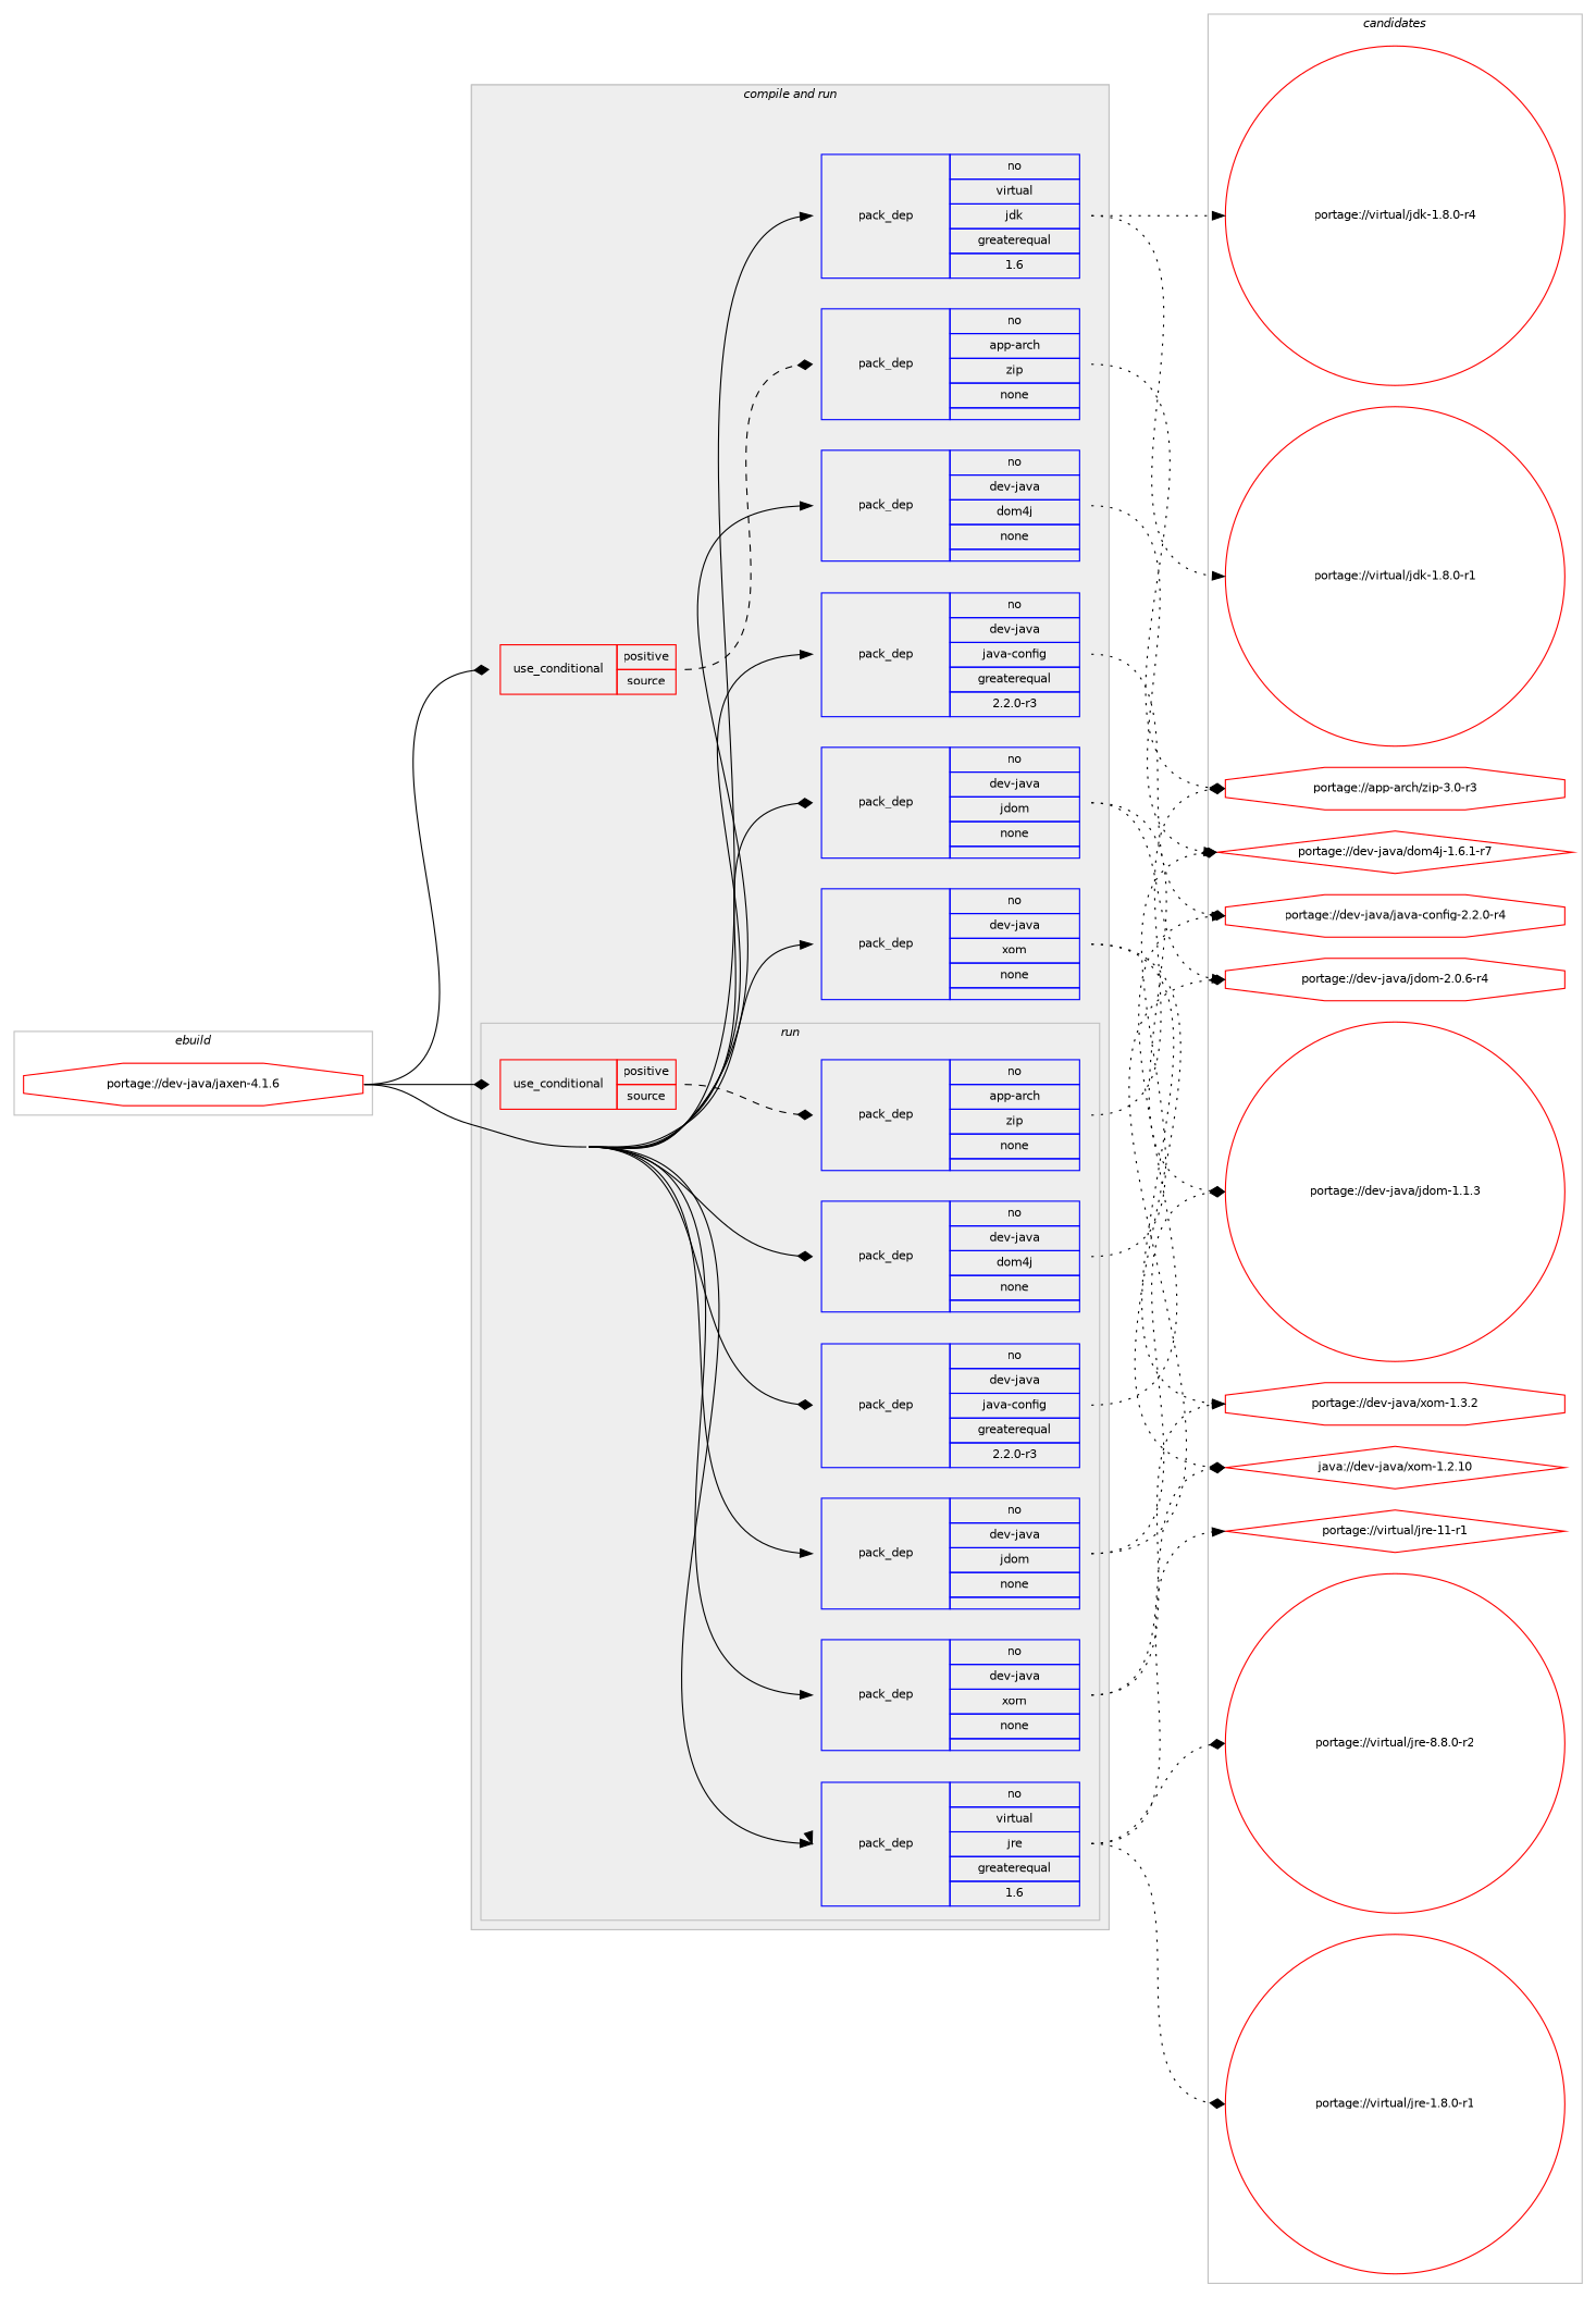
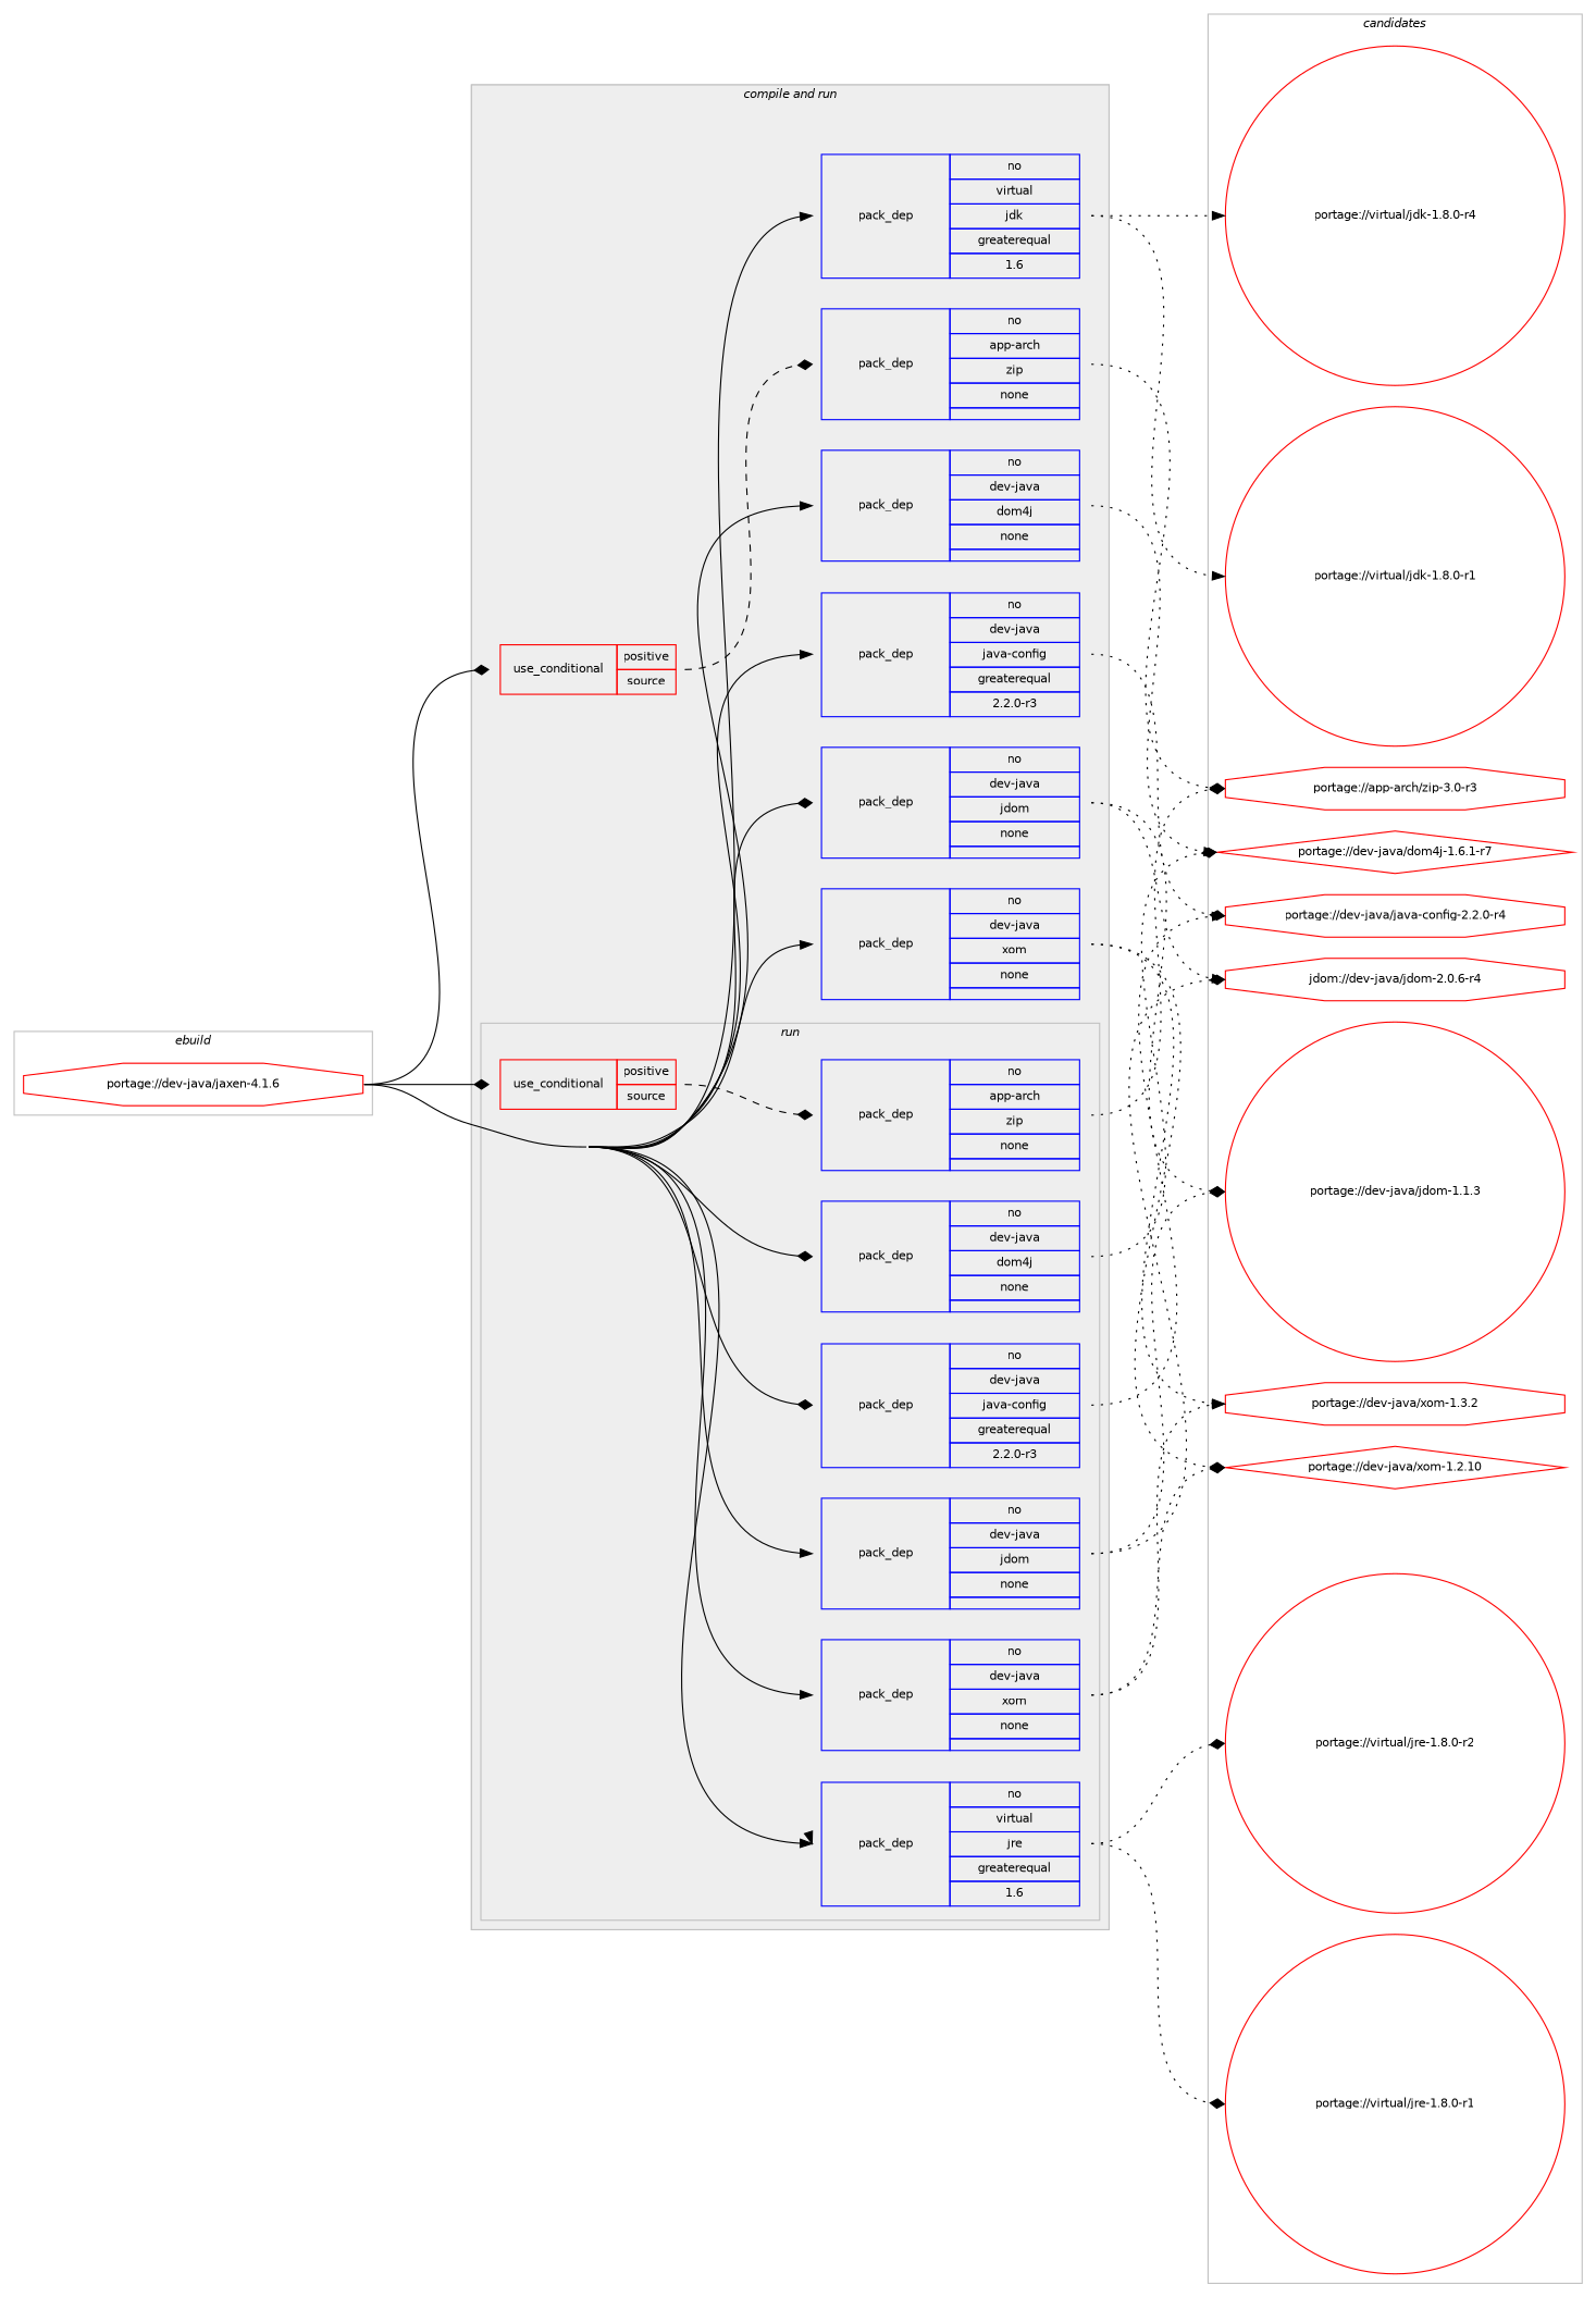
  digraph {
    compound=true
    concentrate=true
    fontname=Helvetica
    fontsize=10
    newrank=true
    rankdir=LR
    ranksep=1.5
    node [color=red fontname=Helvetica fontsize=10 shape=none]
    edge [arrowhead=diamond headport=w style=dotted tailport=e weight=100]
    n1 [label="portage://dev-java/jaxen-4.1.6" shape=octagon width=4]
    n2 [color=blue label=<<TABLE BORDER="0" CELLBORDER="1" CELLSPACING="0" CELLPADDING="4" WIDTH="220"><TR><TD ROWSPAN="6" CELLPADDING="30">pack_dep</TD></TR><TR><TD WIDTH="110">no</TD></TR><TR><TD>app-arch</TD></TR><TR><TD>zip</TD></TR><TR><TD>none</TD></TR><TR><TD></TD></TR></TABLE>>]
    n3 [label=<<TABLE BORDER="0" CELLBORDER="1" CELLSPACING="0" CELLPADDING="4"><TR><TD ROWSPAN="3" CELLPADDING="10">use_conditional</TD></TR><TR><TD>positive</TD></TR><TR><TD>source</TD></TR></TABLE>>]
    n4 [color=blue label=<<TABLE BORDER="0" CELLBORDER="1" CELLSPACING="0" CELLPADDING="4" WIDTH="220"><TR><TD ROWSPAN="6" CELLPADDING="30">pack_dep</TD></TR><TR><TD WIDTH="110">no</TD></TR><TR><TD>dev-java</TD></TR><TR><TD>dom4j</TD></TR><TR><TD>none</TD></TR><TR><TD></TD></TR></TABLE>>]
    n5 [color=blue label=<<TABLE BORDER="0" CELLBORDER="1" CELLSPACING="0" CELLPADDING="4" WIDTH="220"><TR><TD ROWSPAN="6" CELLPADDING="30">pack_dep</TD></TR><TR><TD WIDTH="110">no</TD></TR><TR><TD>dev-java</TD></TR><TR><TD>java-config</TD></TR><TR><TD>greaterequal</TD></TR><TR><TD>2.2.0-r3</TD></TR></TABLE>>]
    n6 [color=blue label=<<TABLE BORDER="0" CELLBORDER="1" CELLSPACING="0" CELLPADDING="4" WIDTH="220"><TR><TD ROWSPAN="6" CELLPADDING="30">pack_dep</TD></TR><TR><TD WIDTH="110">no</TD></TR><TR><TD>dev-java</TD></TR><TR><TD>jdom</TD></TR><TR><TD>none</TD></TR><TR><TD></TD></TR></TABLE>>]
    n7 [color=blue label=<<TABLE BORDER="0" CELLBORDER="1" CELLSPACING="0" CELLPADDING="4" WIDTH="220"><TR><TD ROWSPAN="6" CELLPADDING="30">pack_dep</TD></TR><TR><TD WIDTH="110">no</TD></TR><TR><TD>dev-java</TD></TR><TR><TD>xom</TD></TR><TR><TD>none</TD></TR><TR><TD></TD></TR></TABLE>>]
    n8 [color=blue label=<<TABLE BORDER="0" CELLBORDER="1" CELLSPACING="0" CELLPADDING="4" WIDTH="220"><TR><TD ROWSPAN="6" CELLPADDING="30">pack_dep</TD></TR><TR><TD WIDTH="110">no</TD></TR><TR><TD>virtual</TD></TR><TR><TD>jdk</TD></TR><TR><TD>greaterequal</TD></TR><TR><TD>1.6</TD></TR></TABLE>>]
    n9 [color=blue label=<<TABLE BORDER="0" CELLBORDER="1" CELLSPACING="0" CELLPADDING="4" WIDTH="220"><TR><TD ROWSPAN="6" CELLPADDING="30">pack_dep</TD></TR><TR><TD WIDTH="110">no</TD></TR><TR><TD>app-arch</TD></TR><TR><TD>zip</TD></TR><TR><TD>none</TD></TR><TR><TD></TD></TR></TABLE>>]
    n10 [label=<<TABLE BORDER="0" CELLBORDER="1" CELLSPACING="0" CELLPADDING="4"><TR><TD ROWSPAN="3" CELLPADDING="10">use_conditional</TD></TR><TR><TD>positive</TD></TR><TR><TD>source</TD></TR></TABLE>>]
    n11 [color=blue label=<<TABLE BORDER="0" CELLBORDER="1" CELLSPACING="0" CELLPADDING="4" WIDTH="220"><TR><TD ROWSPAN="6" CELLPADDING="30">pack_dep</TD></TR><TR><TD WIDTH="110">no</TD></TR><TR><TD>dev-java</TD></TR><TR><TD>dom4j</TD></TR><TR><TD>none</TD></TR><TR><TD></TD></TR></TABLE>>]
    n12 [color=blue label=<<TABLE BORDER="0" CELLBORDER="1" CELLSPACING="0" CELLPADDING="4" WIDTH="220"><TR><TD ROWSPAN="6" CELLPADDING="30">pack_dep</TD></TR><TR><TD WIDTH="110">no</TD></TR><TR><TD>dev-java</TD></TR><TR><TD>java-config</TD></TR><TR><TD>greaterequal</TD></TR><TR><TD>2.2.0-r3</TD></TR></TABLE>>]
    n13 [color=blue label=<<TABLE BORDER="0" CELLBORDER="1" CELLSPACING="0" CELLPADDING="4" WIDTH="220"><TR><TD ROWSPAN="6" CELLPADDING="30">pack_dep</TD></TR><TR><TD WIDTH="110">no</TD></TR><TR><TD>dev-java</TD></TR><TR><TD>jdom</TD></TR><TR><TD>none</TD></TR><TR><TD></TD></TR></TABLE>>]
    n14 [color=blue label=<<TABLE BORDER="0" CELLBORDER="1" CELLSPACING="0" CELLPADDING="4" WIDTH="220"><TR><TD ROWSPAN="6" CELLPADDING="30">pack_dep</TD></TR><TR><TD WIDTH="110">no</TD></TR><TR><TD>dev-java</TD></TR><TR><TD>xom</TD></TR><TR><TD>none</TD></TR><TR><TD></TD></TR></TABLE>>]
    n15 [color=blue label=<<TABLE BORDER="0" CELLBORDER="1" CELLSPACING="0" CELLPADDING="4" WIDTH="220"><TR><TD ROWSPAN="6" CELLPADDING="30">pack_dep</TD></TR><TR><TD WIDTH="110">no</TD></TR><TR><TD>virtual</TD></TR><TR><TD>jre</TD></TR><TR><TD>greaterequal</TD></TR><TR><TD>1.6</TD></TR></TABLE>>]
    n16 [label="portage://app-arch/zip-3.0-r3" shape=octagon width=4]
    n17 [label="portage://dev-java/dom4j-1.6.1-r7" shape=diamond width=4]
    n18 [label="portage://dev-java/java-config-2.2.0-r4" shape=octagon width=4]
-   n19 [label="portage://dev-java/jdom-2.0.6-r4" shape=octagon width=4]
+   n19 [label="jdom://dev-java/jdom-2.0.6-r4" shape=octagon width=4]
    n20 [label="portage://dev-java/jdom-1.1.3" shape=circle width=4]
    n21 [label="portage://dev-java/xom-1.3.2" shape=octagon width=4]
-   n22 [label="java://dev-java/xom-1.2.10" shape=diamond width=4]
+   n22 [label="portage://dev-java/xom-1.2.10" shape=diamond width=4]
    n23 [label="portage://virtual/jdk-1.8.0-r4" shape=circle width=4]
    n24 [label="portage://virtual/jdk-1.8.0-r1" shape=circle width=4]
-   n25 [label="portage://virtual/jre-11-r1" shape=diamond width=4]
-   n26 [label="portage://virtual/jre-8.8.0-r2" shape=circle width=4]
+   n26 [label="portage://virtual/jre-1.8.0-r2" shape=circle width=4]
    n27 [label="portage://virtual/jre-1.8.0-r1" shape=circle width=4]
    subgraph cluster_1 {
      color=gray
      label=<<i>ebuild</i>>
      n1
    }
    subgraph cluster_2 {
      color=gray
      label=<<i>dependencies</i>>
      subgraph cluster_3 {
        color=gray
        fillcolor="#eeeeee"
        label=<<i>compile</i>>
        style=filled
        subgraph sub_4 {
          color=gray
          fillcolor="#eeeeee"
          label=<<i>compile</i>>
          style=filled
          n3
          subgraph sub_5 {
            color=gray
            fillcolor="#eeeeee"
            label=<<i>compile</i>>
            style=filled
            n2
          }
        }
        subgraph sub_6 {
          color=gray
          fillcolor="#eeeeee"
          label=<<i>compile</i>>
          style=filled
          n4
        }
        subgraph sub_7 {
          color=gray
          fillcolor="#eeeeee"
          label=<<i>compile</i>>
          style=filled
          n5
        }
        subgraph sub_8 {
          color=gray
          fillcolor="#eeeeee"
          label=<<i>compile</i>>
          style=filled
          n6
        }
        subgraph sub_9 {
          color=gray
          fillcolor="#eeeeee"
          label=<<i>compile</i>>
          style=filled
          n7
        }
        subgraph sub_10 {
          color=gray
          fillcolor="#eeeeee"
          label=<<i>compile</i>>
          style=filled
          n8
        }
      }
      subgraph cluster_11 {
        color=gray
        fillcolor="#eeeeee"
        label=<<i>compile and run</i>>
        style=filled
      }
      subgraph cluster_12 {
        color=gray
        fillcolor="#eeeeee"
        label=<<i>run</i>>
        style=filled
        subgraph sub_13 {
          color=gray
          fillcolor="#eeeeee"
          label=<<i>run</i>>
          style=filled
          n10
          subgraph sub_14 {
            color=gray
            fillcolor="#eeeeee"
            label=<<i>run</i>>
            style=filled
            n9
          }
        }
        subgraph sub_15 {
          color=gray
          fillcolor="#eeeeee"
          label=<<i>run</i>>
          style=filled
          n11
        }
        subgraph sub_16 {
          color=gray
          fillcolor="#eeeeee"
          label=<<i>run</i>>
          style=filled
          n12
        }
        subgraph sub_17 {
          color=gray
          fillcolor="#eeeeee"
          label=<<i>run</i>>
          style=filled
          n13
        }
        subgraph sub_18 {
          color=gray
          fillcolor="#eeeeee"
          label=<<i>run</i>>
          style=filled
          n14
        }
        subgraph sub_19 {
          color=gray
          fillcolor="#eeeeee"
          label=<<i>run</i>>
          style=filled
          n15
        }
      }
    }
    subgraph cluster_20 {
      color=gray
      label=<<i>candidates</i>>
      rank=same
      subgraph sub_21 {
        color=black
        label=<<i>candidates</i>>
        nodesep=1
        rank=same
        n16
      }
      subgraph sub_22 {
        color=black
        label=<<i>candidates</i>>
        nodesep=1
        rank=same
        n17
      }
      subgraph sub_23 {
        color=black
        label=<<i>candidates</i>>
        nodesep=1
        rank=same
        n18
      }
      subgraph sub_24 {
        color=black
        label=<<i>candidates</i>>
        nodesep=1
        rank=same
        n19
        n20
      }
      subgraph sub_25 {
        color=black
        label=<<i>candidates</i>>
        nodesep=1
        rank=same
        n21
        n22
      }
      subgraph sub_26 {
        color=black
        label=<<i>candidates</i>>
        nodesep=1
        rank=same
        n23
        n24
      }
      subgraph sub_27 {
        color=black
        label=<<i>candidates</i>>
        nodesep=1
        rank=same
        n16
      }
      subgraph sub_28 {
        color=black
        label=<<i>candidates</i>>
        nodesep=1
        rank=same
        n17
      }
      subgraph sub_29 {
        color=black
        label=<<i>candidates</i>>
        nodesep=1
        rank=same
        n18
      }
      subgraph sub_30 {
        color=black
        label=<<i>candidates</i>>
        nodesep=1
        rank=same
        n19
        n20
      }
      subgraph sub_31 {
        color=black
        label=<<i>candidates</i>>
        nodesep=1
        rank=same
        n21
        n22
      }
      subgraph sub_32 {
        color=black
        label=<<i>candidates</i>>
        nodesep=1
        rank=same
-       n25
        n26
        n27
      }
    }
    n1 -> n3 [style=solid weight=20]
    n1 -> n4 [arrowhead=normal style=solid weight=20]
    n1 -> n5 [arrowhead=normal style=solid weight=20]
    n1 -> n6 [style=solid weight=20]
    n1 -> n7 [arrowhead=normal style=solid weight=20]
    n1 -> n8 [arrowhead=normal style=solid weight=20]
    n1 -> n10 [style=solid weight=20]
    n1 -> n11 [style=solid weight=20]
    n1 -> n12 [style=solid weight=20]
    n1 -> n13 [arrowhead=normal style=solid weight=20]
    n1 -> n14 [arrowhead=normal style=solid weight=20]
    n1 -> n15 [arrowhead=normal style=solid weight=20]
    n2 -> n16
    n3 -> n2 [style=dashed weight=20]
    n4 -> n17 [arrowhead=normal]
    n5 -> n18
    n6 -> n19 [arrowhead=normal]
    n6 -> n20
    n7 -> n21 [arrowhead=normal]
    n7 -> n22
    n8 -> n23 [arrowhead=normal]
    n8 -> n24 [arrowhead=normal]
    n9 -> n16
    n10 -> n9 [style=dashed weight=20]
    n11 -> n17
    n12 -> n18 [arrowhead=normal]
    n13 -> n19
    n13 -> n20
    n14 -> n21 [arrowhead=normal]
    n14 -> n22
-   n15 -> n25 [arrowhead=normal]
    n15 -> n26
    n15 -> n27
  }
